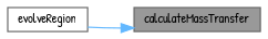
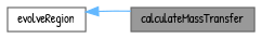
  digraph {
    rankdir=RL
    fontname="Patrick Hand"
    node [fontname="Patrick Hand" fontsize=10 shape=box style=filled]
    n1 [color=gray40 fillcolor=grey60 fontcolor=black height=0.2 label=calculateMassTransfer width=0.4]
    n2 [color=grey40 fillcolor=white height=0.2 label=evolveRegion width=0.4]
-   n1 -> n2 [color=steelblue1 dir=back fontname="Patrick Hand" fontsize=10 labelfontname=Helvetica labelfontsize=10 style=solid]
+   n2 -> n1 [color=steelblue1 dir=back fontname="Patrick Hand" fontsize=10 labelfontname=Helvetica labelfontsize=10 style=solid]
  }
